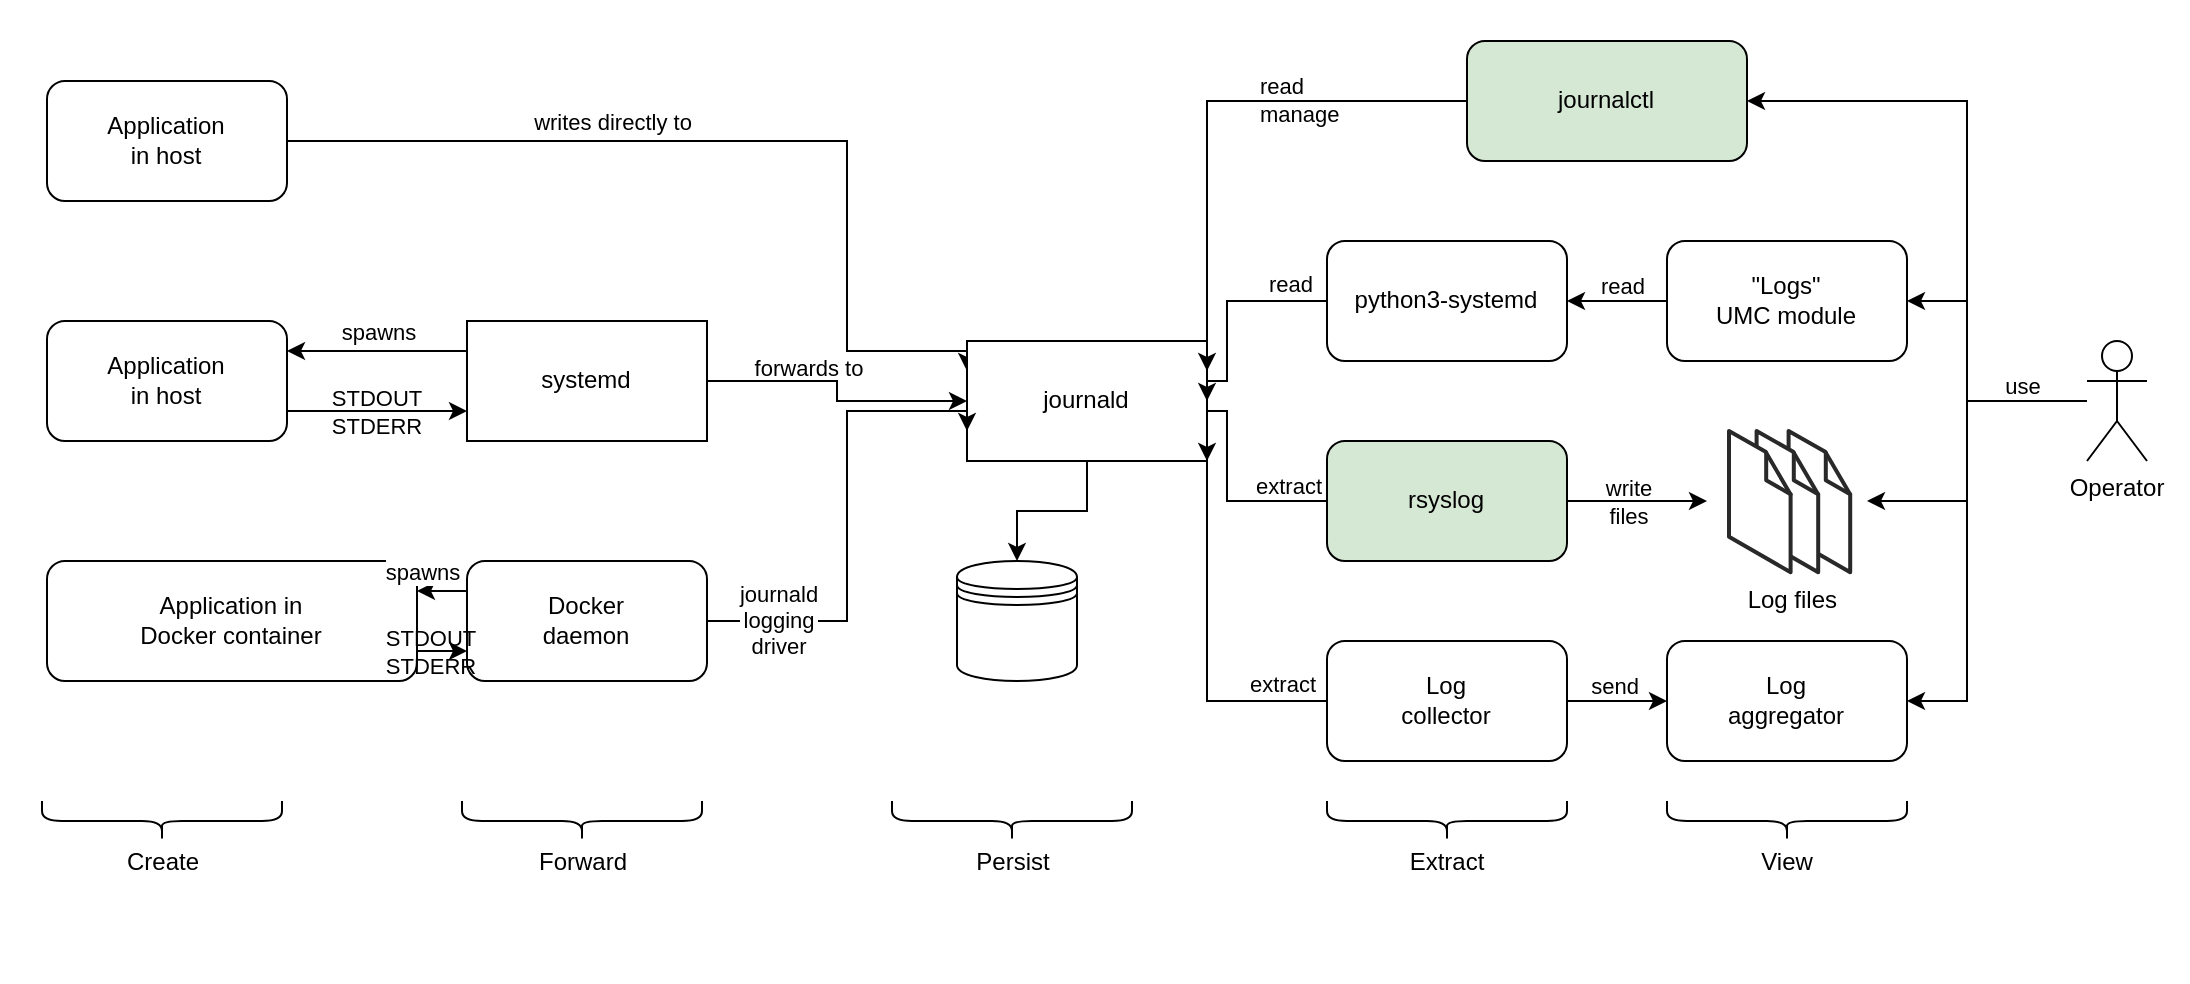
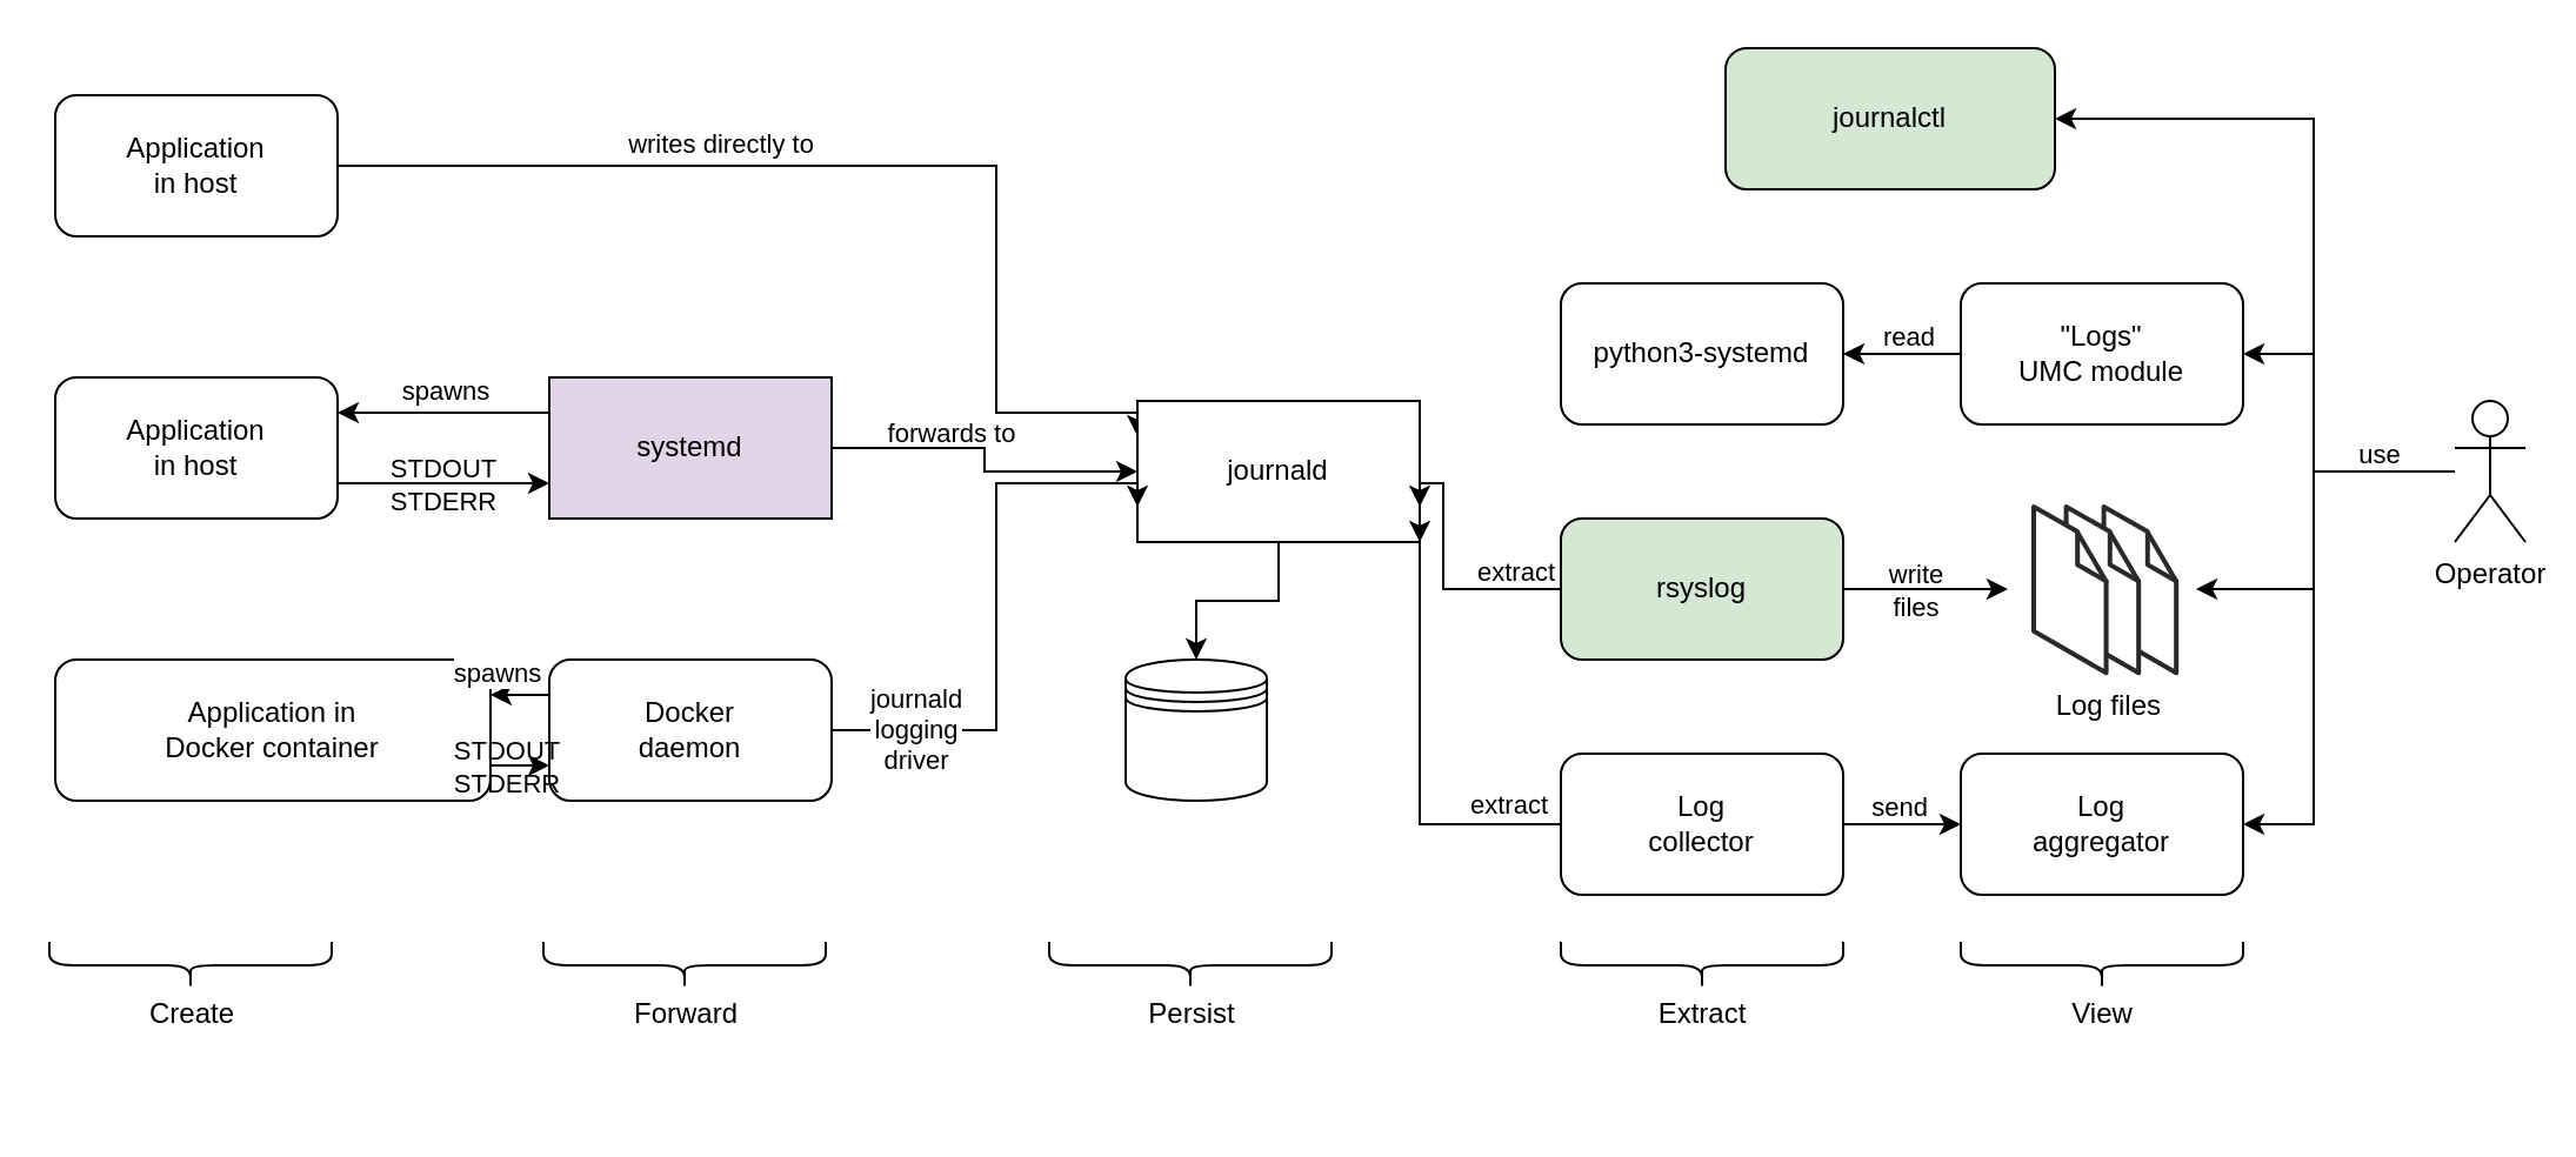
  <mxCell id="0" />
  <mxCell id="1" parent="0" />
  <mxCell id="2" value="" style="shape=datastore;whiteSpace=wrap;html=1;" parent="1" vertex="1"><mxGeometry x="478" y="280" width="60" height="60" as="geometry" /></mxCell>
  <mxCell id="3" style="edgeStyle=orthogonalEdgeStyle;rounded=0;orthogonalLoop=1;jettySize=auto;html=1;entryX=0;entryY=0.25;entryDx=0;entryDy=0;" parent="1" source="5" target="7" edge="1"><mxGeometry relative="1" as="geometry"><Array as="points"><mxPoint x="423" y="70" /><mxPoint x="423" y="175" /></Array></mxGeometry></mxCell>
  <mxCell id="4" value="writes directly to" style="edgeLabel;html=1;align=center;verticalAlign=middle;resizable=0;points=[];" parent="3" vertex="1" connectable="0"><mxGeometry x="-0.087" relative="1" as="geometry"><mxPoint x="-46" y="-10" as="offset" /></mxGeometry></mxCell>
  <mxCell id="5" value="Application&lt;br&gt;in host" style="rounded=1;whiteSpace=wrap;html=1;" parent="1" vertex="1"><mxGeometry x="23" y="40" width="120" height="60" as="geometry" /></mxCell>
  <mxCell id="6" style="edgeStyle=orthogonalEdgeStyle;rounded=0;orthogonalLoop=1;jettySize=auto;html=1;entryX=0.5;entryY=0;entryDx=0;entryDy=0;" parent="1" source="7" target="2" edge="1"><mxGeometry relative="1" as="geometry" /></mxCell>
  <mxCell id="7" value="journald" style="rounded=0;whiteSpace=wrap;html=1;" parent="1" vertex="1"><mxGeometry x="483" y="170" width="120" height="60" as="geometry" /></mxCell>
  <mxCell id="8" style="edgeStyle=orthogonalEdgeStyle;rounded=0;orthogonalLoop=1;jettySize=auto;html=1;entryX=0;entryY=0.75;entryDx=0;entryDy=0;exitX=1;exitY=0.75;exitDx=0;exitDy=0;" parent="1" source="10" target="15" edge="1"><mxGeometry relative="1" as="geometry" /></mxCell>
  <mxCell id="9" value="STDOUT&lt;br&gt;STDERR" style="edgeLabel;html=1;align=center;verticalAlign=middle;resizable=0;points=[];labelBackgroundColor=none;" parent="8" vertex="1" connectable="0"><mxGeometry x="0.187" y="2" relative="1" as="geometry"><mxPoint x="-9" y="2" as="offset" /></mxGeometry></mxCell>
  <mxCell id="10" value="Application&lt;br&gt;in host" style="rounded=1;whiteSpace=wrap;html=1;" parent="1" vertex="1"><mxGeometry x="23" y="160" width="120" height="60" as="geometry" /></mxCell>
  <mxCell id="11" style="edgeStyle=orthogonalEdgeStyle;rounded=0;orthogonalLoop=1;jettySize=auto;html=1;entryX=0;entryY=0.5;entryDx=0;entryDy=0;" parent="1" source="15" target="7" edge="1"><mxGeometry relative="1" as="geometry" /></mxCell>
  <mxCell id="12" value="forwards to" style="edgeLabel;html=1;align=center;verticalAlign=middle;resizable=0;points=[];labelBackgroundColor=none;" parent="11" vertex="1" connectable="0"><mxGeometry x="-0.288" y="-3" relative="1" as="geometry"><mxPoint y="-10" as="offset" /></mxGeometry></mxCell>
  <mxCell id="13" style="edgeStyle=orthogonalEdgeStyle;rounded=0;orthogonalLoop=1;jettySize=auto;html=1;entryX=1;entryY=0.25;entryDx=0;entryDy=0;exitX=0;exitY=0.25;exitDx=0;exitDy=0;" parent="1" source="15" target="10" edge="1"><mxGeometry relative="1" as="geometry" /></mxCell>
  <mxCell id="14" value="spawns" style="edgeLabel;html=1;align=center;verticalAlign=middle;resizable=0;points=[];" parent="13" vertex="1" connectable="0"><mxGeometry x="-0.303" relative="1" as="geometry"><mxPoint x="-14" y="-10" as="offset" /></mxGeometry></mxCell>
- <mxCell id="15" value="systemd" style="rounded=0;whiteSpace=wrap;html=1;" parent="1" vertex="1"><mxGeometry x="233" y="160" width="120" height="60" as="geometry" /></mxCell>
+ <mxCell id="15" value="systemd" style="rounded=0;whiteSpace=wrap;html=1;fillColor=#e1d5e7;" parent="1" vertex="1"><mxGeometry x="233" y="160" width="120" height="60" as="geometry" /></mxCell>
  <mxCell id="16" style="edgeStyle=orthogonalEdgeStyle;rounded=0;orthogonalLoop=1;jettySize=auto;html=1;entryX=0;entryY=0.75;entryDx=0;entryDy=0;" parent="1" source="18" target="7" edge="1"><mxGeometry relative="1" as="geometry"><Array as="points"><mxPoint x="423" y="310" /><mxPoint x="423" y="205" /></Array></mxGeometry></mxCell>
  <mxCell id="17" value="journald&lt;br&gt;logging&lt;br&gt;driver" style="edgeLabel;html=1;align=center;verticalAlign=middle;resizable=0;points=[];" parent="16" vertex="1" connectable="0"><mxGeometry x="-0.801" y="1" relative="1" as="geometry"><mxPoint x="11" as="offset" /></mxGeometry></mxCell>
  <mxCell id="18" value="Docker&lt;br&gt;daemon" style="rounded=1;whiteSpace=wrap;html=1;" parent="1" vertex="1"><mxGeometry x="233" y="280" width="120" height="60" as="geometry" /></mxCell>
  <mxCell id="19" value="Application in&lt;br&gt;Docker container" style="rounded=1;whiteSpace=wrap;html=1;" parent="1" vertex="1"><mxGeometry x="23" y="280" width="185" height="60" as="geometry" /></mxCell>
  <mxCell id="20" style="edgeStyle=orthogonalEdgeStyle;rounded=0;orthogonalLoop=1;jettySize=auto;html=1;entryX=0;entryY=0.75;entryDx=0;entryDy=0;exitX=1;exitY=0.75;exitDx=0;exitDy=0;" parent="1" source="19" target="18" edge="1"><mxGeometry relative="1" as="geometry"><mxPoint x="153" y="310" as="sourcePoint" /><mxPoint x="243" y="310" as="targetPoint" /></mxGeometry></mxCell>
  <mxCell id="21" value="STDOUT&lt;br&gt;STDERR" style="edgeLabel;html=1;align=center;verticalAlign=middle;resizable=0;points=[];labelBackgroundColor=none;" parent="20" vertex="1" connectable="0"><mxGeometry x="0.187" y="2" relative="1" as="geometry"><mxPoint x="-9" y="2" as="offset" /></mxGeometry></mxCell>
- <mxCell id="22" style="edgeStyle=orthogonalEdgeStyle;rounded=0;orthogonalLoop=1;jettySize=auto;html=1;entryX=1;entryY=0.25;entryDx=0;entryDy=0;" parent="1" source="24" target="7" edge="1"><mxGeometry relative="1" as="geometry"><Array as="points"><mxPoint x="603" y="50" /><mxPoint x="603" y="175" /></Array></mxGeometry></mxCell>
- <mxCell id="23" value="read&lt;br&gt;&lt;div style=&quot;&quot;&gt;manage&lt;/div&gt;" style="edgeLabel;html=1;align=left;verticalAlign=middle;resizable=0;points=[];labelBackgroundColor=none;" parent="22" vertex="1" connectable="0"><mxGeometry x="-0.57" y="-3" relative="1" as="geometry"><mxPoint x="-48" y="2" as="offset" /></mxGeometry></mxCell>
  <mxCell id="24" value="journalctl" style="rounded=1;whiteSpace=wrap;html=1;fillColor=#d5e8d4;" parent="1" vertex="1"><mxGeometry x="733" y="20" width="140" height="60" as="geometry" /></mxCell>
- <mxCell id="25" style="edgeStyle=orthogonalEdgeStyle;rounded=0;orthogonalLoop=1;jettySize=auto;html=1;entryX=1;entryY=0.5;entryDx=0;entryDy=0;" parent="1" source="27" target="7" edge="1"><mxGeometry relative="1" as="geometry"><Array as="points"><mxPoint x="613" y="150" /><mxPoint x="613" y="190" /></Array></mxGeometry></mxCell>
- <mxCell id="26" value="read" style="edgeLabel;html=1;align=center;verticalAlign=middle;resizable=0;points=[];labelBackgroundColor=none;" parent="25" vertex="1" connectable="0"><mxGeometry x="-0.299" y="1" relative="1" as="geometry"><mxPoint x="20" y="-10" as="offset" /></mxGeometry></mxCell>
  <mxCell id="27" value="python3-systemd" style="rounded=1;whiteSpace=wrap;html=1;" parent="1" vertex="1"><mxGeometry x="663" y="120" width="120" height="60" as="geometry" /></mxCell>
- <mxCell id="28" style="edgeStyle=orthogonalEdgeStyle;rounded=0;orthogonalLoop=1;jettySize=auto;html=1;entryX=1;entryY=0.75;entryDx=0;entryDy=0;exitX=0;exitY=0.5;exitDx=0;exitDy=0;endArrow=none;" parent="1" source="32" target="7" edge="1"><mxGeometry relative="1" as="geometry"><Array as="points"><mxPoint x="613" y="250" /><mxPoint x="613" y="205" /></Array></mxGeometry></mxCell>
+ <mxCell id="28" style="edgeStyle=orthogonalEdgeStyle;rounded=0;orthogonalLoop=1;jettySize=auto;html=1;entryX=1;entryY=0.75;entryDx=0;entryDy=0;exitX=0;exitY=0.5;exitDx=0;exitDy=0;" parent="1" source="32" target="7" edge="1"><mxGeometry relative="1" as="geometry"><Array as="points"><mxPoint x="613" y="250" /><mxPoint x="613" y="205" /></Array></mxGeometry></mxCell>
  <mxCell id="29" value="extract" style="edgeLabel;html=1;align=center;verticalAlign=middle;resizable=0;points=[];" parent="28" vertex="1" connectable="0"><mxGeometry x="-0.605" y="2" relative="1" as="geometry"><mxPoint x="3" y="-10" as="offset" /></mxGeometry></mxCell>
  <mxCell id="30" style="edgeStyle=orthogonalEdgeStyle;rounded=0;orthogonalLoop=1;jettySize=auto;html=1;" parent="1" source="32" edge="1"><mxGeometry relative="1" as="geometry"><mxPoint x="853" y="250" as="targetPoint" /></mxGeometry></mxCell>
  <mxCell id="31" value="write&lt;br&gt;files" style="edgeLabel;html=1;align=center;verticalAlign=middle;resizable=0;points=[];labelBackgroundColor=none;" parent="30" vertex="1" connectable="0"><mxGeometry x="0.205" y="-2" relative="1" as="geometry"><mxPoint x="-11" y="-2" as="offset" /></mxGeometry></mxCell>
  <mxCell id="32" value="rsyslog" style="rounded=1;whiteSpace=wrap;html=1;fillColor=#d5e8d4;" parent="1" vertex="1"><mxGeometry x="663" y="220" width="120" height="60" as="geometry" /></mxCell>
  <mxCell id="33" value="" style="group;align=center;spacingLeft=0;" parent="1" vertex="1" connectable="0"><mxGeometry x="864" y="215" width="60.6" height="70.6" as="geometry" /></mxCell>
  <mxCell id="34" value="" style="verticalLabelPosition=bottom;html=1;verticalAlign=top;strokeWidth=1;align=center;outlineConnect=0;dashed=0;outlineConnect=0;shape=mxgraph.aws3d.file;aspect=fixed;strokeColor=#292929;labelBackgroundColor=none;" parent="33" vertex="1"><mxGeometry x="29.8" width="30.8" height="70.6" as="geometry" /></mxCell>
  <mxCell id="35" value="" style="verticalLabelPosition=bottom;html=1;verticalAlign=top;strokeWidth=1;align=center;outlineConnect=0;dashed=0;outlineConnect=0;shape=mxgraph.aws3d.file;aspect=fixed;strokeColor=#292929;labelBackgroundColor=none;" parent="33" vertex="1"><mxGeometry x="13.8" width="30.8" height="70.6" as="geometry" /></mxCell>
  <mxCell id="36" value="&amp;nbsp; &amp;nbsp; &amp;nbsp; &amp;nbsp; &amp;nbsp; Log files" style="verticalLabelPosition=bottom;html=1;verticalAlign=top;strokeWidth=1;align=center;outlineConnect=0;dashed=0;outlineConnect=0;shape=mxgraph.aws3d.file;aspect=fixed;strokeColor=#292929;labelBackgroundColor=none;" parent="33" vertex="1"><mxGeometry width="30.8" height="70.6" as="geometry" /></mxCell>
  <mxCell id="37" style="edgeStyle=orthogonalEdgeStyle;rounded=0;orthogonalLoop=1;jettySize=auto;html=1;entryX=1;entryY=0.5;entryDx=0;entryDy=0;" parent="1" source="39" target="27" edge="1"><mxGeometry relative="1" as="geometry"><Array as="points"><mxPoint x="803" y="150" /><mxPoint x="803" y="150" /></Array></mxGeometry></mxCell>
  <mxCell id="38" value="read" style="edgeLabel;html=1;align=center;verticalAlign=middle;resizable=0;points=[];" parent="37" vertex="1" connectable="0"><mxGeometry x="0.424" relative="1" as="geometry"><mxPoint x="13" y="-8" as="offset" /></mxGeometry></mxCell>
  <mxCell id="39" value="&quot;Logs&quot;&lt;br&gt;UMC module" style="rounded=1;whiteSpace=wrap;html=1;" parent="1" vertex="1"><mxGeometry x="833" y="120" width="120" height="60" as="geometry" /></mxCell>
  <mxCell id="40" style="edgeStyle=orthogonalEdgeStyle;rounded=0;orthogonalLoop=1;jettySize=auto;html=1;entryX=1;entryY=0.5;entryDx=0;entryDy=0;" parent="1" source="45" target="39" edge="1"><mxGeometry relative="1" as="geometry"><Array as="points"><mxPoint x="983" y="200" /><mxPoint x="983" y="150" /></Array></mxGeometry></mxCell>
  <mxCell id="41" style="edgeStyle=orthogonalEdgeStyle;rounded=0;orthogonalLoop=1;jettySize=auto;html=1;entryX=1;entryY=0.5;entryDx=0;entryDy=0;" parent="1" source="45" target="24" edge="1"><mxGeometry relative="1" as="geometry"><Array as="points"><mxPoint x="983" y="200" /><mxPoint x="983" y="50" /></Array></mxGeometry></mxCell>
  <mxCell id="42" style="edgeStyle=orthogonalEdgeStyle;rounded=0;orthogonalLoop=1;jettySize=auto;html=1;" parent="1" source="45" edge="1"><mxGeometry relative="1" as="geometry"><mxPoint x="933" y="250" as="targetPoint" /><Array as="points"><mxPoint x="983" y="200" /><mxPoint x="983" y="250" /></Array></mxGeometry></mxCell>
  <mxCell id="43" style="edgeStyle=orthogonalEdgeStyle;rounded=0;orthogonalLoop=1;jettySize=auto;html=1;entryX=1;entryY=0.5;entryDx=0;entryDy=0;" parent="1" source="45" target="51" edge="1"><mxGeometry relative="1" as="geometry"><Array as="points"><mxPoint x="983" y="200" /><mxPoint x="983" y="350" /></Array></mxGeometry></mxCell>
  <mxCell id="44" value="use" style="edgeLabel;html=1;align=center;verticalAlign=middle;resizable=0;points=[];" parent="43" vertex="1" connectable="0"><mxGeometry x="-0.651" relative="1" as="geometry"><mxPoint x="9" y="-8" as="offset" /></mxGeometry></mxCell>
  <mxCell id="45" value="Operator" style="shape=umlActor;verticalLabelPosition=bottom;verticalAlign=top;html=1;outlineConnect=0;labelBackgroundColor=none;" parent="1" vertex="1"><mxGeometry x="1043" y="170" width="30" height="60" as="geometry" /></mxCell>
  <mxCell id="46" style="edgeStyle=orthogonalEdgeStyle;rounded=0;orthogonalLoop=1;jettySize=auto;html=1;entryX=1;entryY=1;entryDx=0;entryDy=0;" parent="1" source="50" target="7" edge="1"><mxGeometry relative="1" as="geometry"><Array as="points"><mxPoint x="603" y="350" /><mxPoint x="603" y="220" /></Array></mxGeometry></mxCell>
  <mxCell id="47" value="extract" style="edgeLabel;html=1;align=center;verticalAlign=middle;resizable=0;points=[];" parent="46" vertex="1" connectable="0"><mxGeometry x="-0.835" y="-3" relative="1" as="geometry"><mxPoint x="-6" y="-6" as="offset" /></mxGeometry></mxCell>
  <mxCell id="48" style="edgeStyle=orthogonalEdgeStyle;rounded=0;orthogonalLoop=1;jettySize=auto;html=1;entryX=0;entryY=0.5;entryDx=0;entryDy=0;" parent="1" source="50" target="51" edge="1"><mxGeometry relative="1" as="geometry" /></mxCell>
  <mxCell id="49" value="send" style="edgeLabel;html=1;align=center;verticalAlign=middle;resizable=0;points=[];" parent="48" vertex="1" connectable="0"><mxGeometry x="0.285" y="1" relative="1" as="geometry"><mxPoint x="-9" y="-7" as="offset" /></mxGeometry></mxCell>
  <mxCell id="50" value="Log&lt;br&gt;collector" style="rounded=1;whiteSpace=wrap;html=1;" parent="1" vertex="1"><mxGeometry x="663" y="320" width="120" height="60" as="geometry" /></mxCell>
  <mxCell id="51" value="Log&lt;br&gt;aggregator" style="rounded=1;whiteSpace=wrap;html=1;" parent="1" vertex="1"><mxGeometry x="833" y="320" width="120" height="60" as="geometry" /></mxCell>
  <mxCell id="52" value="" style="group" parent="1" vertex="1" connectable="0"><mxGeometry x="20.5" y="400" width="120" height="46" as="geometry" /></mxCell>
  <mxCell id="53" value="" style="shape=curlyBracket;whiteSpace=wrap;html=1;rounded=1;rotation=-90;" parent="52" vertex="1"><mxGeometry x="50" y="-50" width="20" height="120" as="geometry" /></mxCell>
  <mxCell id="54" value="&lt;span style=&quot;background-color: rgb(255, 255, 255);&quot;&gt;Create&lt;/span&gt;" style="text;html=1;align=center;verticalAlign=middle;resizable=0;points=[];autosize=1;strokeColor=none;fillColor=none;" parent="52" vertex="1"><mxGeometry x="30" y="16" width="60" height="30" as="geometry" /></mxCell>
  <mxCell id="55" value="" style="group" parent="1" vertex="1" connectable="0"><mxGeometry x="230.5" y="400" width="120" height="46" as="geometry" /></mxCell>
  <mxCell id="56" value="" style="shape=curlyBracket;whiteSpace=wrap;html=1;rounded=1;rotation=-90;" parent="55" vertex="1"><mxGeometry x="50" y="-50" width="20" height="120" as="geometry" /></mxCell>
  <mxCell id="57" value="&lt;span style=&quot;background-color: rgb(255, 255, 255);&quot;&gt;Forward&lt;/span&gt;" style="text;html=1;align=center;verticalAlign=middle;resizable=0;points=[];autosize=1;strokeColor=none;fillColor=none;" parent="55" vertex="1"><mxGeometry x="25" y="16" width="70" height="30" as="geometry" /></mxCell>
  <mxCell id="58" value="" style="group" parent="1" vertex="1" connectable="0"><mxGeometry x="445.5" y="400" width="120" height="46" as="geometry" /></mxCell>
  <mxCell id="59" value="" style="shape=curlyBracket;whiteSpace=wrap;html=1;rounded=1;rotation=-90;" parent="58" vertex="1"><mxGeometry x="50" y="-50" width="20" height="120" as="geometry" /></mxCell>
  <mxCell id="60" value="&lt;span style=&quot;background-color: rgb(255, 255, 255);&quot;&gt;Persist&lt;/span&gt;" style="text;html=1;align=center;verticalAlign=middle;resizable=0;points=[];autosize=1;strokeColor=none;fillColor=none;" parent="58" vertex="1"><mxGeometry x="30" y="16" width="60" height="30" as="geometry" /></mxCell>
  <mxCell id="61" value="" style="group" parent="1" vertex="1" connectable="0"><mxGeometry x="663" y="400" width="120" height="46" as="geometry" /></mxCell>
  <mxCell id="62" value="" style="shape=curlyBracket;whiteSpace=wrap;html=1;rounded=1;rotation=-90;" parent="61" vertex="1"><mxGeometry x="50" y="-50" width="20" height="120" as="geometry" /></mxCell>
  <mxCell id="63" value="&lt;span style=&quot;background-color: rgb(255, 255, 255);&quot;&gt;Extract&lt;/span&gt;" style="text;html=1;align=center;verticalAlign=middle;resizable=0;points=[];autosize=1;strokeColor=none;fillColor=none;" parent="61" vertex="1"><mxGeometry x="30" y="16" width="60" height="30" as="geometry" /></mxCell>
  <mxCell id="64" value="" style="group" parent="1" vertex="1" connectable="0"><mxGeometry x="833" y="400" width="120" height="46" as="geometry" /></mxCell>
  <mxCell id="65" value="" style="shape=curlyBracket;whiteSpace=wrap;html=1;rounded=1;rotation=-90;" parent="64" vertex="1"><mxGeometry x="50" y="-50" width="20" height="120" as="geometry" /></mxCell>
  <mxCell id="66" value="&lt;span style=&quot;background-color: rgb(255, 255, 255);&quot;&gt;View&lt;/span&gt;" style="text;html=1;align=center;verticalAlign=middle;resizable=0;points=[];autosize=1;strokeColor=none;fillColor=none;" parent="64" vertex="1"><mxGeometry x="35" y="16" width="50" height="30" as="geometry" /></mxCell>
  <mxCell id="67" style="edgeStyle=orthogonalEdgeStyle;rounded=0;orthogonalLoop=1;jettySize=auto;html=1;entryX=1;entryY=0.25;entryDx=0;entryDy=0;exitX=0;exitY=0.25;exitDx=0;exitDy=0;" parent="1" source="18" target="19" edge="1"><mxGeometry relative="1" as="geometry"><mxPoint x="233" y="300" as="sourcePoint" /><mxPoint x="143" y="300" as="targetPoint" /></mxGeometry></mxCell>
  <mxCell id="68" value="spawns" style="edgeLabel;html=1;align=center;verticalAlign=middle;resizable=0;points=[];" parent="67" vertex="1" connectable="0"><mxGeometry x="-0.303" relative="1" as="geometry"><mxPoint x="-14" y="-10" as="offset" /></mxGeometry></mxCell>
